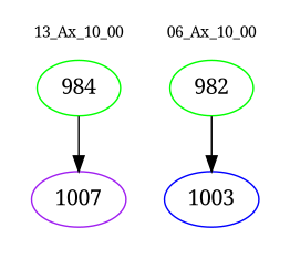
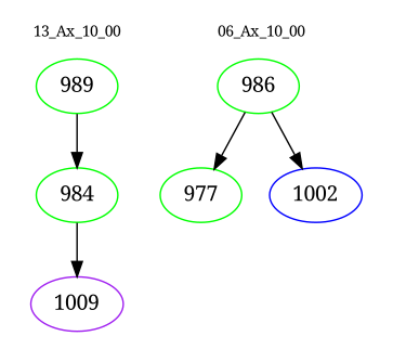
  digraph {
    fontname="Noto Serif"
    node [color=green fontname="Noto Serif"]
    edge [color=black fontname="Noto Serif"]
+   n1 [label=989]
    n2 [label=984]
-   n3 [color=purple label=1007]
-   n4 [label=982]
-   n6 [color=blue label=1003]
+   n3 [color=purple label=1009]
+   n4 [label=986]
+   n5 [label=977]
+   n6 [color=blue label=1002]
    subgraph cluster_1 {
      color=white
      fontsize=10
      label="13_Ax_10_00"
+     n1
      n2
      n3
    }
    subgraph cluster_2 {
      color=white
      fontsize=10
      label="06_Ax_10_00"
      n4
+     n5
      n6
    }
+   n1 -> n2
    n2 -> n3
+   n4 -> n5
    n4 -> n6
  }
